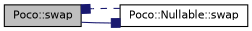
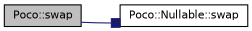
  digraph {
    rankdir=LR
    node [color=black fontname=Helvetica fontsize=10 shape=record style=filled]
    edge [color=midnightblue fontname=Helvetica fontsize=10 labelfontname=Helvetica labelfontsize=10 arrowhead=box]
    n1 [fillcolor=grey75 fontcolor=black height=0.2 label="Poco::swap" width=0.4]
    n2 [fillcolor=white height=0.2 label="Poco::Nullable::swap" width=0.4]
    n1 -> n2 [style=solid]
-   n2 -> n1 [style=dashed]
  }
